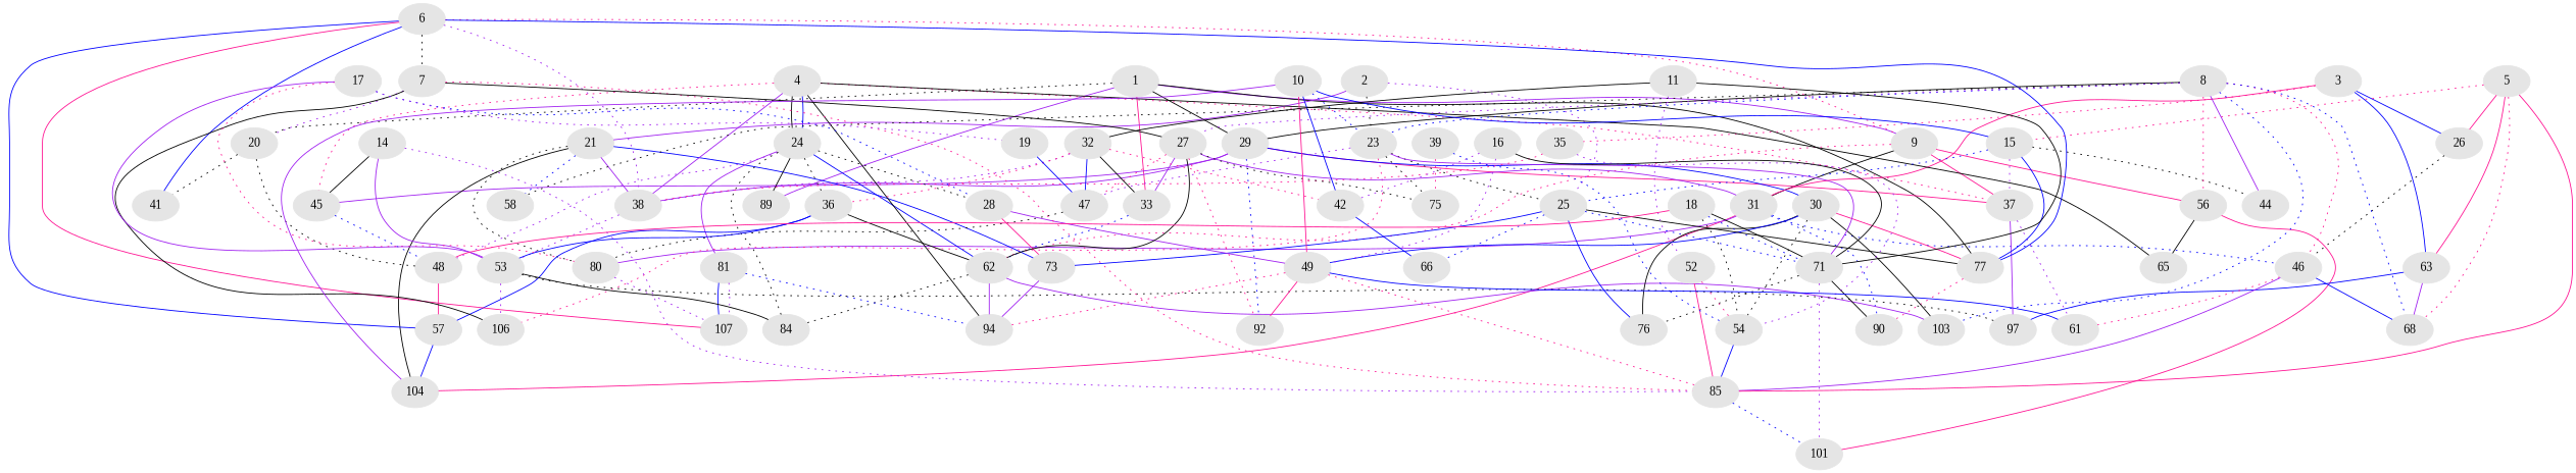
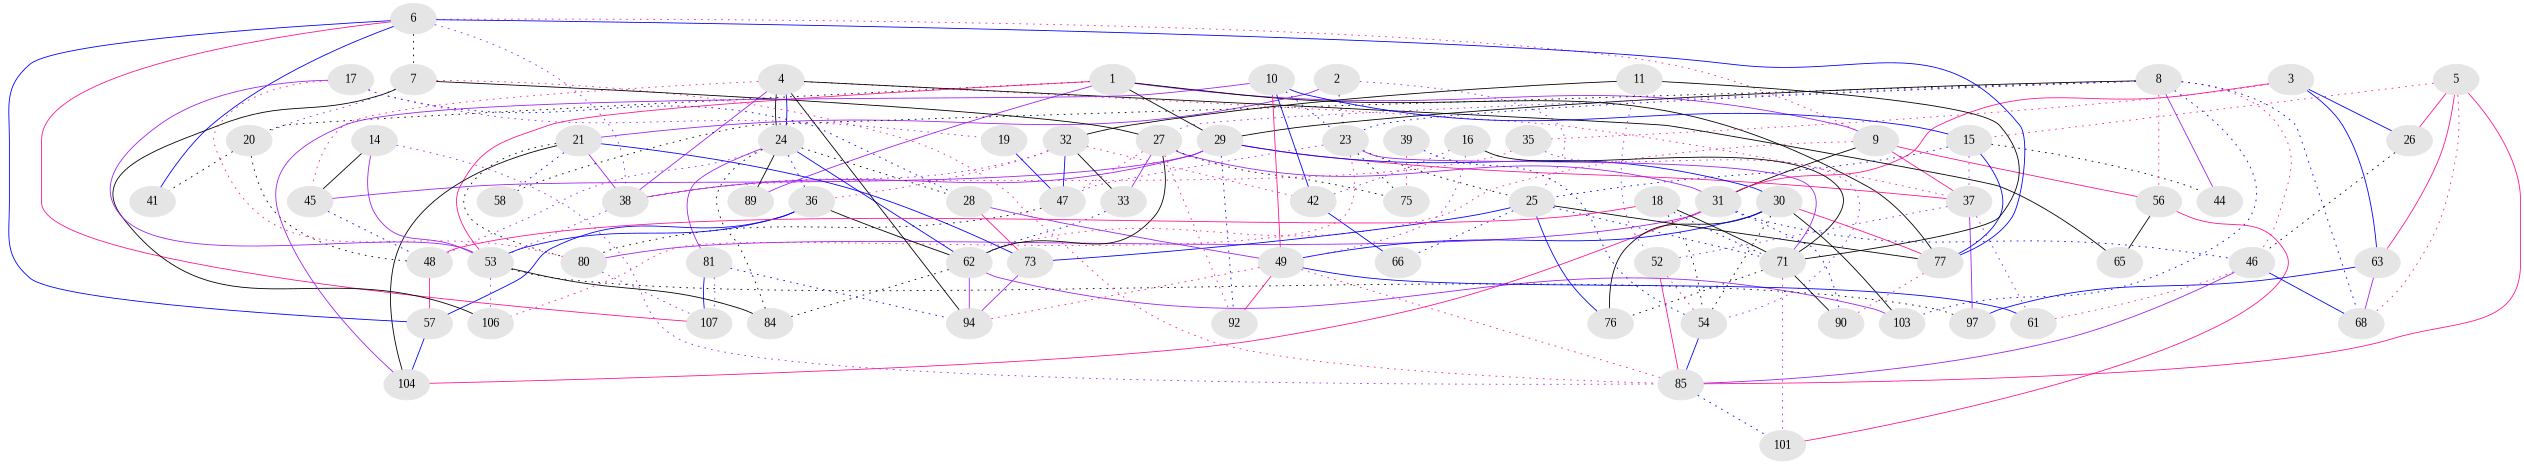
  graph {
    fontname="Liberation Serif"
    node [color=gray90 fontname="Liberation Serif" style=filled]
    edge [color=black fontname="Liberation Serif" style=solid]
    1 [super="+82"]
    9 [super="+40"]
    20
    29
    33
    77 [super="+100"]
    89
    31 [super="+55"]
    37 [super="+43"]
    56
    62 [super="+79"]
    41
    48 [super="+87"]
    38 [super="+91"]
    45
    92
    30 [super="+70"]
    90
    2 [super="+60"]
    21 [super="+22"]
    23 [super="+99"]
    25 [super="+69"]
    58
    104
    80 [super="+93"]
    73
    106
    71 [super="+95"]
    47
    75
    66
    76 [super="+83"]
    3 [super="+102"]
    26
    35 [super="+64"]
    63
    46
    54 [super="+59"]
    68
    97
    24 [super="+105"]
    28 [super="+72"]
    36
    81 [super="+108"]
    84
    4
    65
    94
    52
    61
    53 [super="+96"]
    5 [super="+50"]
    15 [super="+67"]
    85 [super="+109"]
    44
    101
    6 [super="+86"]
    7 [super="+12"]
    57 [super="+88"]
    107
    27 [super="+74"]
    8 [super="+13"]
    103
    10
    42 [super="+98"]
    49 [super="+51"]
    11
    32
    14
    16
    17
    19
    18
    39
    1 -- 9 [color=purple]
    1 -- 20 [style=dotted]
    1 -- 29
-   1 -- 33 [color=deeppink]
+   1 -- 53 [color=deeppink]
    1 -- 77
    1 -- 89 [color=purple]
    9 -- 31
    9 -- 37 [color=deeppink]
    9 -- 56 [color=deeppink]
    9 -- 62 [color=deeppink style=dotted]
    20 -- 41 [style=dotted]
    20 -- 48 [style=dotted]
    29 -- 37 [color=deeppink]
    29 -- 38 [color=purple]
    29 -- 45 [color=purple]
    29 -- 92 [color=blue style=dotted]
    29 -- 30 [color=blue]
    33 -- 62 [color=blue style=dotted]
    77 -- 90 [color=deeppink style=dotted]
    31 -- 90 [color=blue style=dotted]
    31 -- 104 [color=deeppink]
    31 -- 80 [color=purple]
    31 -- 46 [color=blue style=dotted]
    37 -- 97 [color=purple]
+   37 -- 52 [color=purple style=dotted]
    37 -- 61 [color=purple style=dotted]
    56 -- 65
    56 -- 101 [color=deeppink]
    62 -- 84 [style=dotted]
    62 -- 94 [color=purple]
    62 -- 103 [color=purple]
    48 -- 57 [color=deeppink]
    38 -- 53 [color=purple style=dotted]
    45 -- 48 [color=blue style=dotted]
    30 -- 77 [color=deeppink]
    30 -- 76
    30 -- 54 [style=dotted]
    30 -- 103
    30 -- 49 [color=blue]
    2 -- 21 [color=purple weight=2]
    2 -- 23 [style=dotted]
    2 -- 25 [color=purple style=dotted]
    21 -- 38 [color=purple]
    21 -- 58 [color=blue style=dotted]
    21 -- 104
    21 -- 80 [style=dotted]
    21 -- 73 [color=blue]
    23 -- 25 [style=dotted]
    23 -- 106 [color=deeppink style=dotted]
    23 -- 71 [color=purple]
    23 -- 47 [color=purple style=dotted]
    23 -- 75 [style=dotted]
    25 -- 77
    25 -- 73 [color=blue]
    25 -- 71 [color=blue style=dotted]
    25 -- 66 [color=blue style=dotted]
    25 -- 76 [color=blue]
    80 -- 107 [color=purple style=dotted]
    73 -- 94 [color=purple]
    71 -- 90
    71 -- 76 [style=dotted]
    71 -- 101 [color=purple style=dotted]
    47 -- 80 [style=dotted]
    3 -- 31 [color=deeppink]
    3 -- 26 [color=blue]
    3 -- 35 [color=deeppink style=dotted]
    3 -- 63 [color=blue]
    26 -- 46 [style=dotted]
    35 -- 38 [color=deeppink style=dotted]
    35 -- 54 [color=purple style=dotted]
    63 -- 68 [color=purple]
    63 -- 97 [color=blue]
    46 -- 68 [color=blue]
    46 -- 61 [color=deeppink style=dotted]
    46 -- 85 [color=purple]
    54 -- 85 [color=blue]
    24 -- 89
    24 -- 62 [color=blue]
    24 -- 48 [color=purple style=dotted]
    24 -- 28 [style=dotted]
-   24 -- 36 [style=dotted]
+   24 -- 36 [color=blue style=dotted]
    24 -- 81 [color=purple]
    24 -- 84 [style=dotted]
    28 -- 73 [color=deeppink]
    28 -- 49 [color=purple]
    36 -- 62
    36 -- 53 [color=blue]
    36 -- 57 [color=blue]
    81 -- 94 [color=blue style=dotted]
    81 -- 107 [color=blue]
    81 -- 107 [color=purple style=dotted]
    4 -- 37 [color=deeppink style=dotted]
    4 -- 38 [color=purple]
    4 -- 45 [color=deeppink style=dotted]
    4 -- 24
    4 -- 24 [color=blue]
    4 -- 65
    4 -- 94
    52 -- 54 [color=deeppink style=dotted]
    52 -- 85 [color=deeppink]
    53 -- 106 [color=purple style=dotted]
    53 -- 97 [style=dotted]
    53 -- 84
    5 -- 26 [color=deeppink]
    5 -- 63 [color=deeppink]
    5 -- 68 [color=deeppink style=dotted]
    5 -- 15 [color=deeppink style=dotted]
    5 -- 85 [color=deeppink]
    15 -- 77 [color=blue]
    15 -- 37 [color=purple style=dotted]
    15 -- 25 [color=blue style=dotted]
    15 -- 44 [style=dotted]
    85 -- 101 [color=blue style=dotted]
    6 -- 9 [color=deeppink style=dotted]
    6 -- 77 [color=blue]
    6 -- 41 [color=blue]
    6 -- 38 [color=purple style=dotted]
    6 -- 7 [style=dotted]
    6 -- 57 [color=blue]
    6 -- 107 [color=deeppink]
    7 -- 20 [color=purple style=dotted]
    7 -- 106
    7 -- 85 [color=deeppink style=dotted]
    7 -- 27
    57 -- 104 [color=blue]
    27 -- 33 [color=purple]
    27 -- 31 [color=purple weight=2]
    27 -- 62
    27 -- 92 [color=deeppink style=dotted]
    27 -- 47 [color=deeppink style=dotted]
    27 -- 75 [style=dotted]
    8 -- 29
    8 -- 56 [color=deeppink style=dotted]
    8 -- 23 [color=blue style=dotted]
    8 -- 58 [style=dotted]
    8 -- 46 [color=deeppink style=dotted]
    8 -- 68 [color=blue style=dotted]
    8 -- 44 [color=purple]
    8 -- 27 [color=purple style=dotted]
    8 -- 103 [color=blue style=dotted]
    10 -- 23 [color=blue style=dotted]
    10 -- 104 [color=purple]
    10 -- 15 [color=blue]
    10 -- 42 [color=blue]
    10 -- 49 [color=deeppink weight=2]
    42 -- 66 [color=blue]
    49 -- 92 [color=deeppink]
    49 -- 94 [color=deeppink style=dotted]
    49 -- 61 [color=blue]
    49 -- 85 [color=deeppink style=dotted]
    11 -- 71
    11 -- 52 [color=purple style=dotted]
    11 -- 32
    32 -- 33
    32 -- 38 [color=purple style=dotted]
    32 -- 47 [color=blue]
    32 -- 36 [color=deeppink style=dotted]
    32 -- 42 [color=deeppink style=dotted]
    14 -- 45
    14 -- 53 [color=purple]
    14 -- 85 [color=purple style=dotted]
    16 -- 71
    16 -- 42 [color=purple style=dotted]
    16 -- 49 [color=purple style=dotted]
    17 -- 80 [color=deeppink style=dotted]
    17 -- 28 [color=blue style=dotted]
    17 -- 53 [color=purple]
    17 -- 19 [color=purple style=dotted]
    19 -- 47 [color=blue]
    18 -- 48 [color=deeppink]
    18 -- 71 [color=blue style=dotted]
    18 -- 71
    18 -- 54 [style=dotted]
    39 -- 75 [color=deeppink style=dotted]
    39 -- 54 [color=blue style=dotted weight=2]
  }
